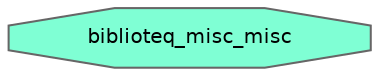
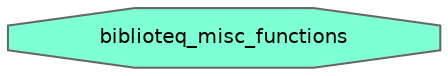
  digraph {
    rankdir=LR
-   n1 [color=grey40 fillcolor=aquamarine fontname=Helvetica fontsize=10 height=0.2 label=biblioteq_misc_misc shape=octagon style=filled width=0.4]
+   n1 [color=grey40 fillcolor=aquamarine fontname=Helvetica fontsize=10 height=0.2 label=biblioteq_misc_functions shape=octagon style=filled width=0.4]
  }
